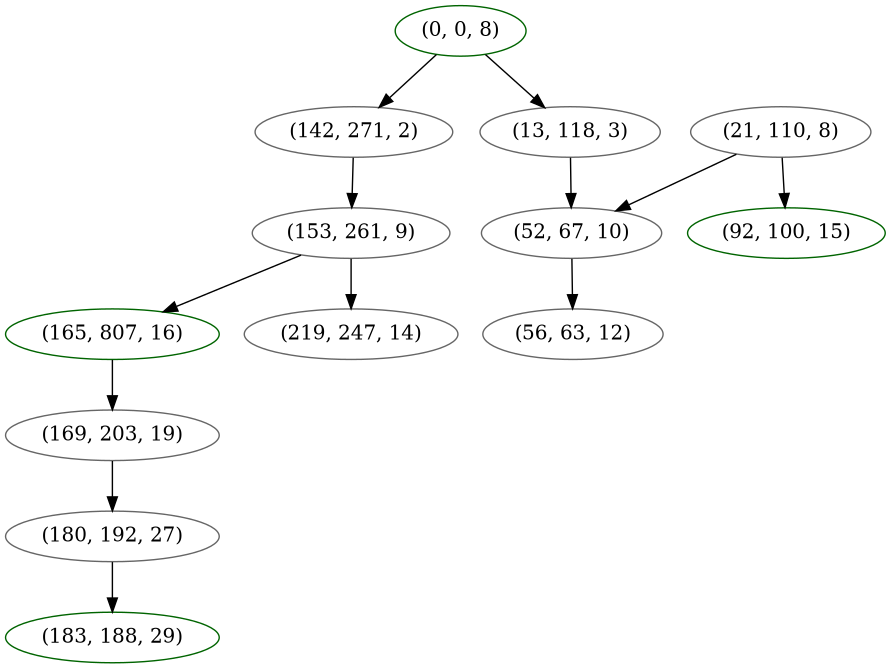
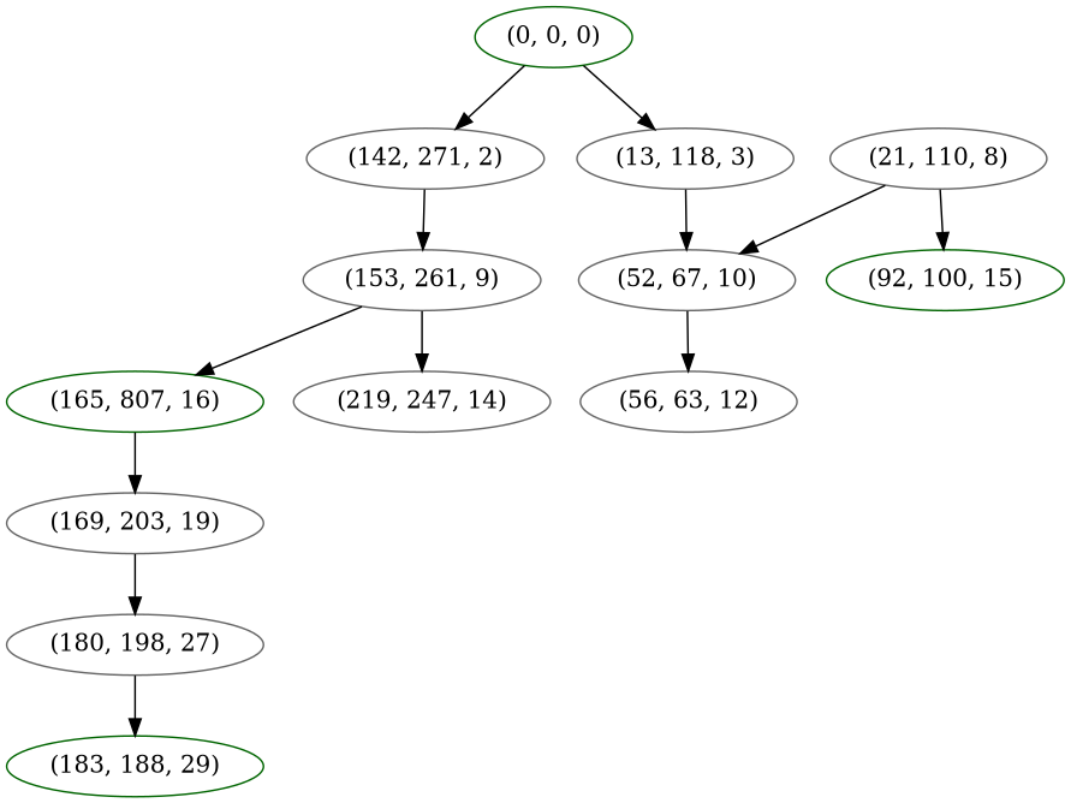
  digraph {
    node [color=gray40]
-   "(0, 0, 0)" [color=darkgreen label="(0, 0, 8)"]
+   "(0, 0, 0)" [color=darkgreen]
    "(13, 118, 3)"
    "(142, 271, 2)"
    "(52, 67, 10)"
    "(153, 261, 9)"
    "(21, 110, 8)"
    "(92, 100, 15)" [color=darkgreen]
    "(56, 63, 12)"
    n9 [color=darkgreen label="(165, 807, 16)"]
    "(219, 247, 14)"
    "(169, 203, 19)"
-   "(180, 192, 27)"
+   "(180, 192, 27)" [label="(180, 198, 27)"]
    "(183, 188, 29)" [color=darkgreen]
    "(0, 0, 0)" -> "(13, 118, 3)"
    "(0, 0, 0)" -> "(142, 271, 2)"
    "(13, 118, 3)" -> "(52, 67, 10)"
    "(142, 271, 2)" -> "(153, 261, 9)"
    "(52, 67, 10)" -> "(56, 63, 12)"
    "(153, 261, 9)" -> n9
    "(153, 261, 9)" -> "(219, 247, 14)"
    "(21, 110, 8)" -> "(52, 67, 10)"
    "(21, 110, 8)" -> "(92, 100, 15)"
    n9 -> "(169, 203, 19)"
    "(169, 203, 19)" -> "(180, 192, 27)"
    "(180, 192, 27)" -> "(183, 188, 29)"
  }
